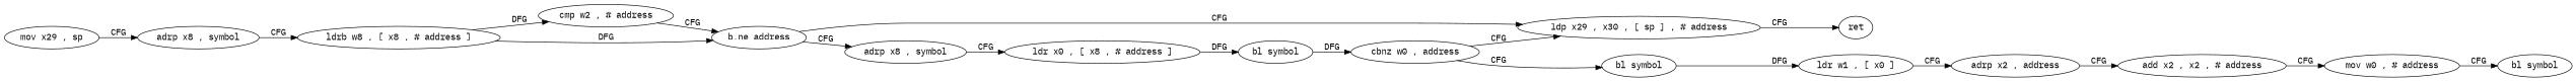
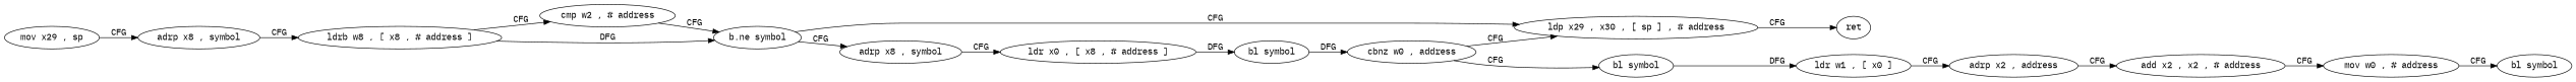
  digraph {
    fontname="IBM Plex Mono"
    rankdir=LR
    node [fontname="IBM Plex Mono"]
    edge [fontname="IBM Plex Mono"]
    n1 [label="mov x29 , sp"]
    n2 [label="adrp x8 , symbol"]
    n3 [label="ldrb w8 , [ x8 , # address ]"]
    n4 [label="cmp w2 , # address"]
-   n5 [label="b.ne address"]
+   n5 [label="b.ne symbol"]
    n6 [label="ldp x29 , x30 , [ sp ] , # address"]
    n7 [label="adrp x8 , symbol"]
    n8 [label=ret]
    n9 [label="ldr x0 , [ x8 , # address ]"]
    n10 [label="bl symbol"]
    n11 [label="cbnz w0 , address"]
    n12 [label="bl symbol"]
    n13 [label="ldr w1 , [ x0 ]"]
    n14 [label="adrp x2 , address"]
    n15 [label="add x2 , x2 , # address"]
    n16 [label="mov w0 , # address"]
    n17 [label="bl symbol"]
    n1 -> n2 [label=CFG]
    n2 -> n3 [label=CFG]
-   n3 -> n4 [label=DFG]
+   n3 -> n4 [label=CFG]
    n3 -> n5 [label=DFG]
    n4 -> n5 [label=CFG]
    n5 -> n6 [label=CFG]
    n5 -> n7 [label=CFG]
    n6 -> n8 [label=CFG]
    n7 -> n9 [label=CFG]
    n9 -> n10 [label=DFG]
    n10 -> n11 [label=DFG]
    n11 -> n6 [label=CFG]
    n11 -> n12 [label=CFG]
    n12 -> n13 [label=DFG]
    n13 -> n14 [label=CFG]
    n14 -> n15 [label=CFG]
    n15 -> n16 [label=CFG]
    n16 -> n17 [label=CFG]
  }
